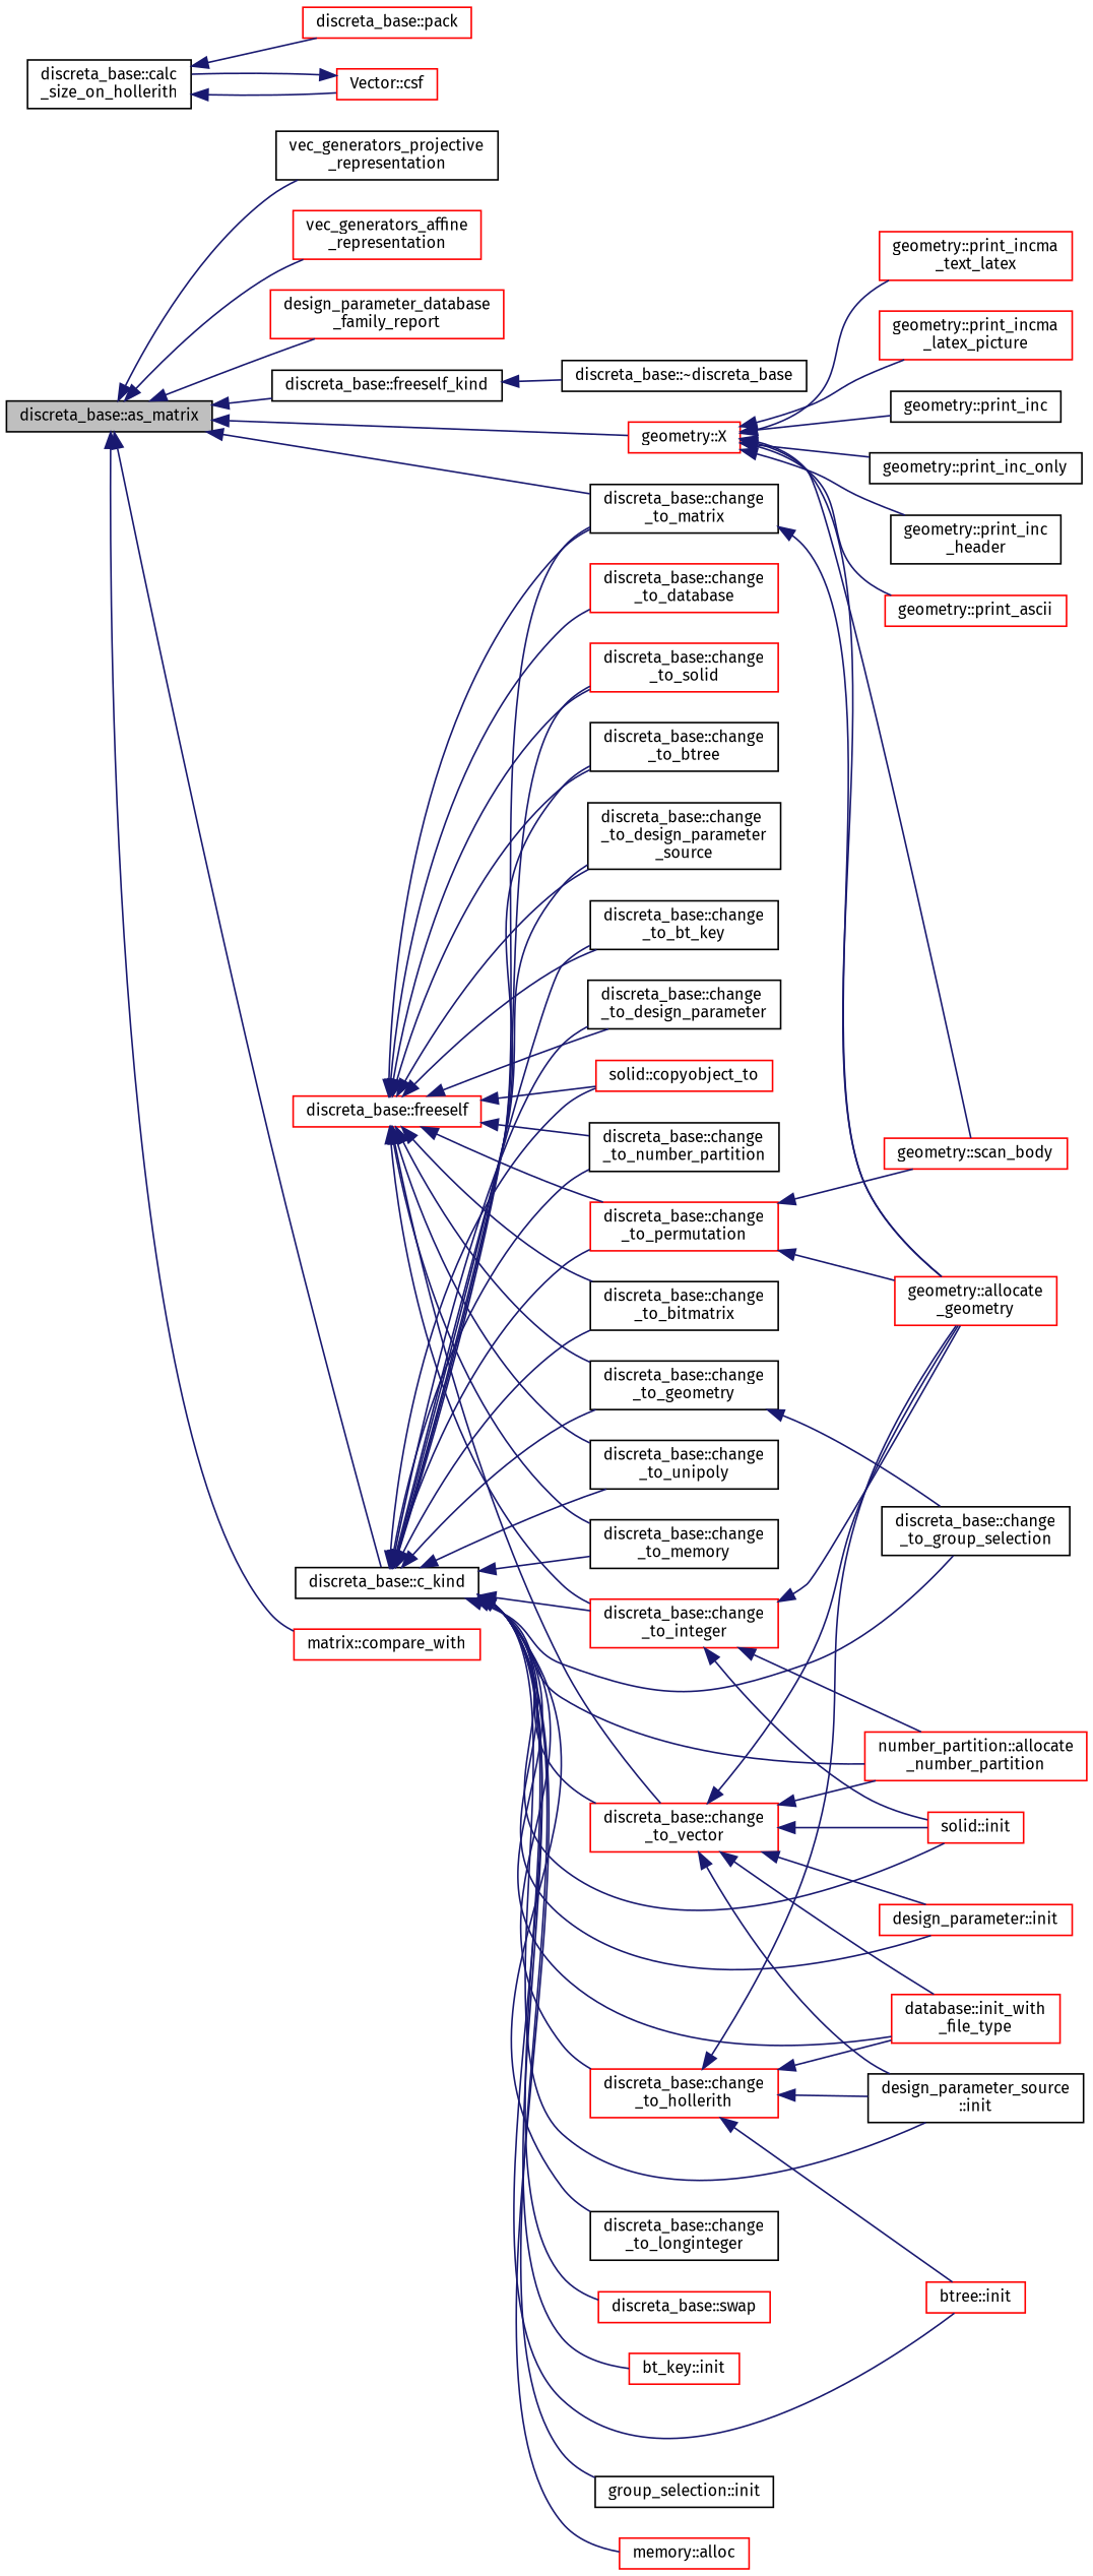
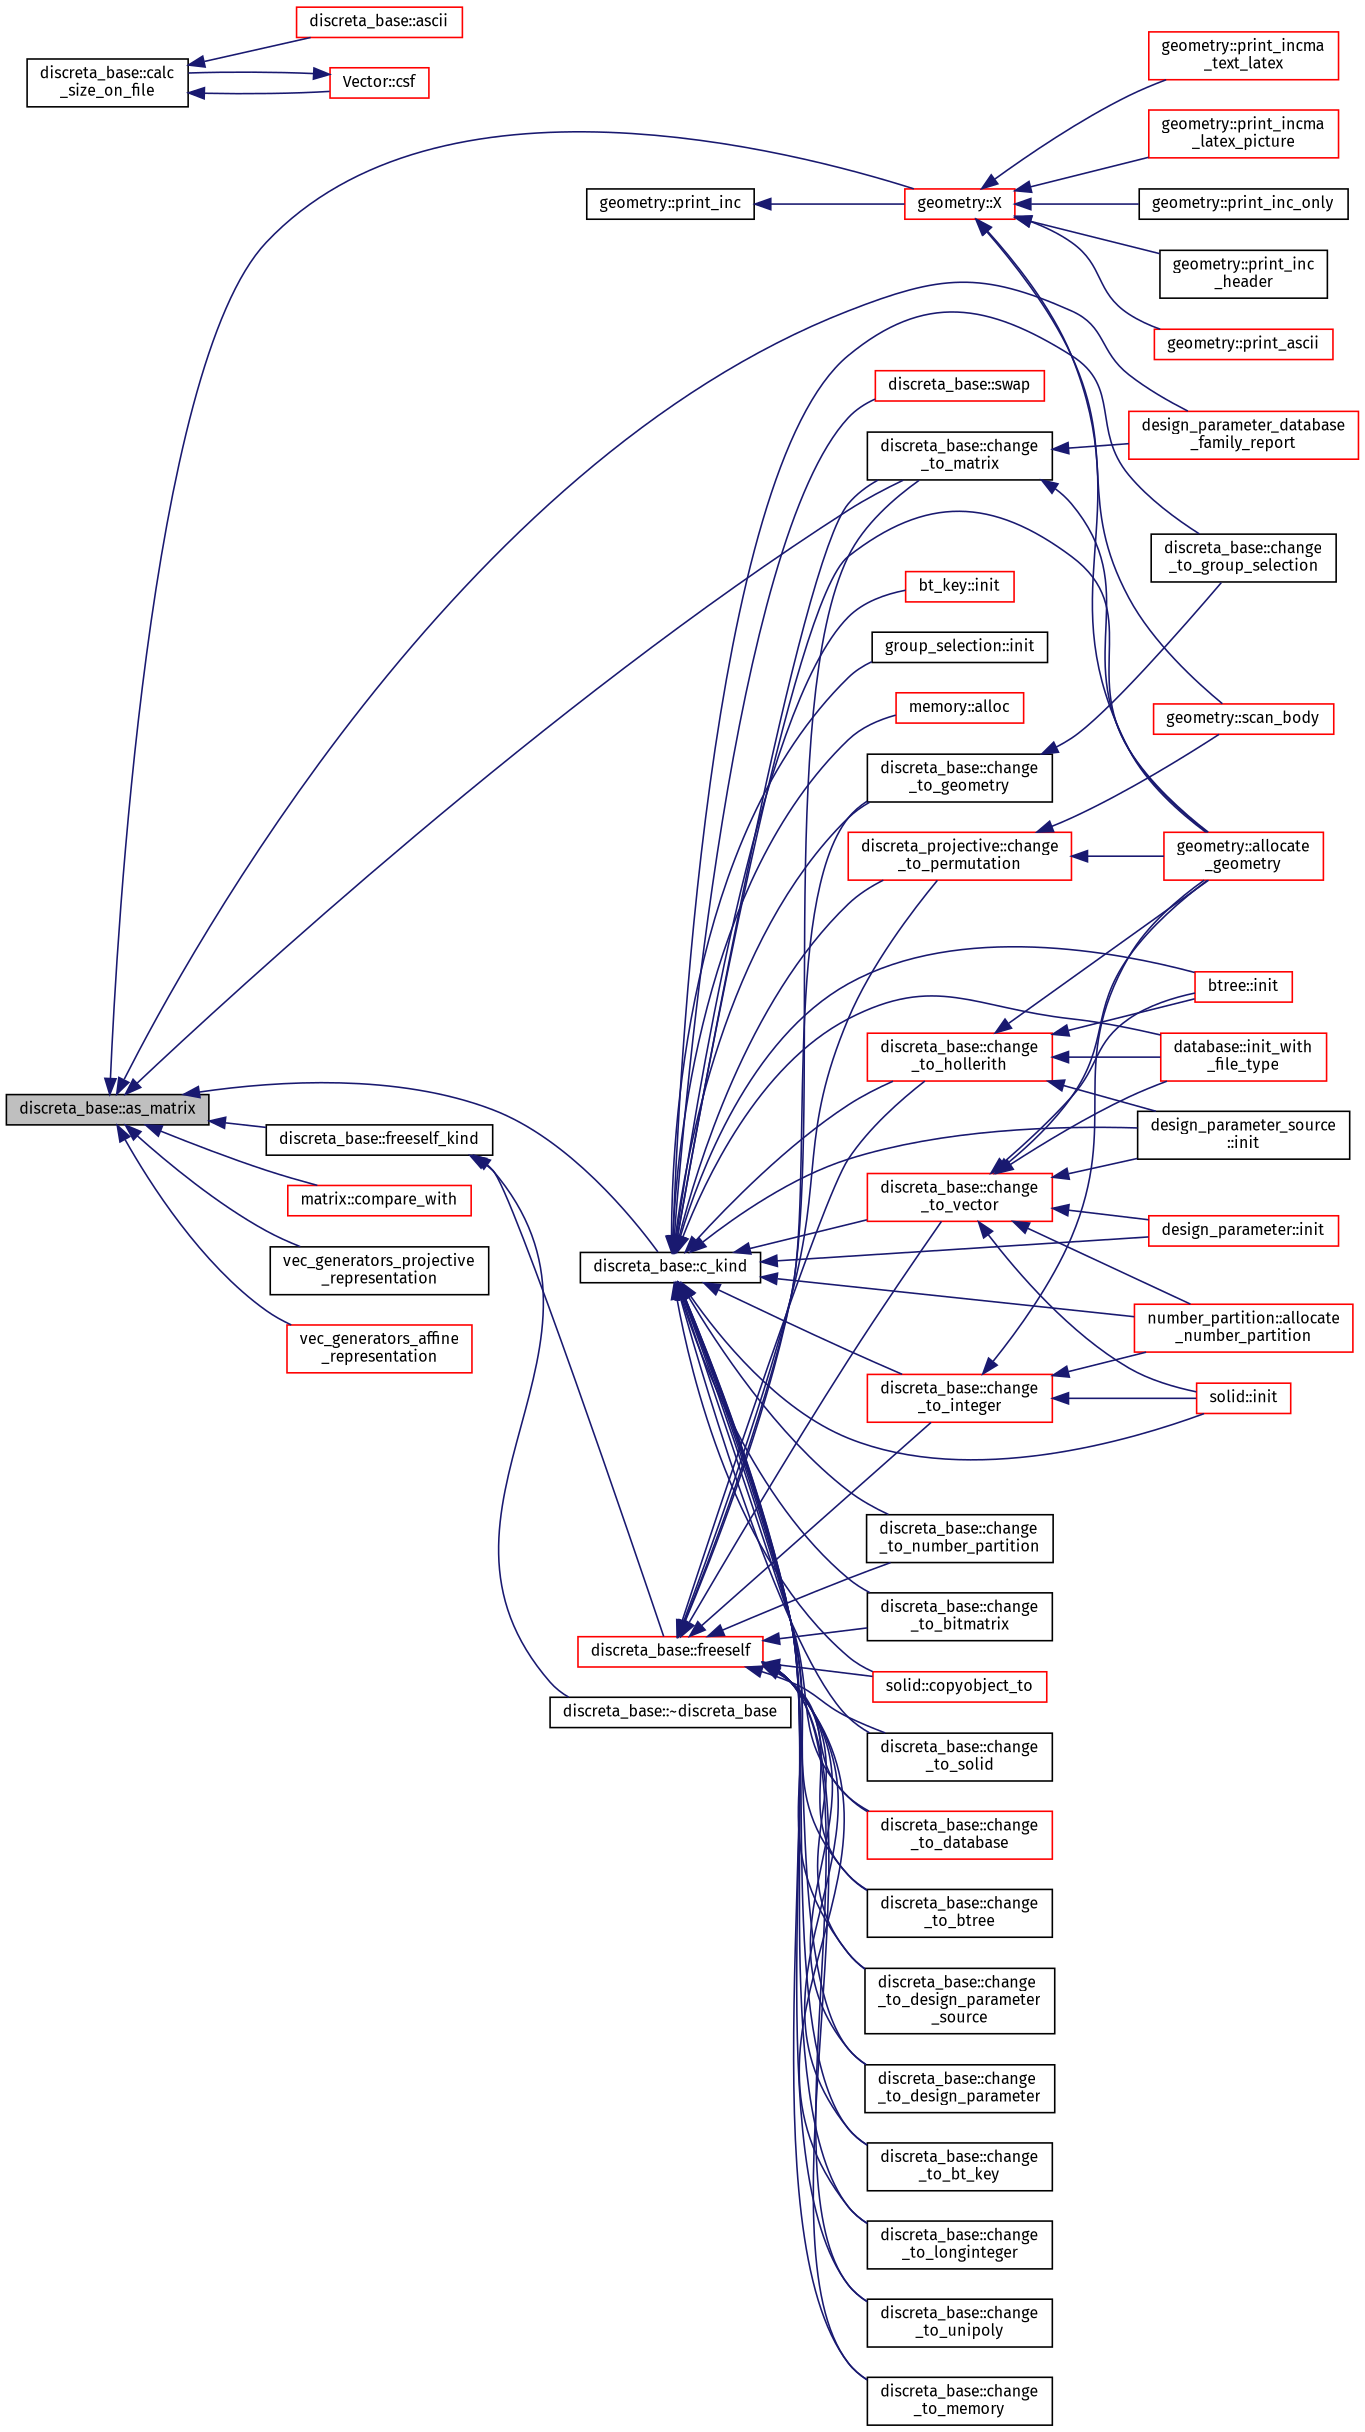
  digraph {
    fontname="Fira Sans"
    rankdir=LR
    node [color=red fillcolor=white fontname="Fira Sans" fontsize=10 shape=record style=filled]
    edge [color=midnightblue dir=back fontname="Fira Sans" fontsize=10 labelfontname=Helvetica labelfontsize=10 style=solid]
    n1 [color=black fillcolor=grey75 fontcolor=black height=0.2 label="discreta_base::as_matrix" width=0.4]
    n2 [height=0.2 label="design_parameter_database\l_family_report" width=0.4]
    n3 [color=black height=0.2 label="discreta_base::freeself_kind" width=0.4]
    n4 [color=black height=0.2 label="discreta_base::change\l_to_matrix" width=0.4]
    n5 [color=black height=0.2 label="discreta_base::c_kind" width=0.4]
    n6 [height=0.2 label="geometry::X" width=0.4]
    n7 [height=0.2 label="matrix::compare_with" width=0.4]
    n8 [color=black height=0.2 label="vec_generators_projective\l_representation" width=0.4]
    n9 [height=0.2 label="vec_generators_affine\l_representation" width=0.4]
    n10 [color=black height=0.2 label="discreta_base::~discreta_base" width=0.4]
    n11 [height=0.2 label="discreta_base::freeself" width=0.4]
    n12 [height=0.2 label="geometry::allocate\l_geometry" width=0.4]
    n13 [height=0.2 label="discreta_base::change\l_to_integer" width=0.4]
    n14 [color=black height=0.2 label="discreta_base::change\l_to_longinteger" width=0.4]
    n15 [height=0.2 label="discreta_base::change\l_to_vector" width=0.4]
-   n16 [height=0.2 label="discreta_base::change\l_to_permutation" width=0.4]
+   n16 [height=0.2 label="discreta_projective::change\l_to_permutation" width=0.4]
    n17 [color=black height=0.2 label="discreta_base::change\l_to_number_partition" width=0.4]
    n18 [color=black height=0.2 label="discreta_base::change\l_to_bitmatrix" width=0.4]
    n19 [color=black height=0.2 label="discreta_base::change\l_to_unipoly" width=0.4]
    n20 [color=black height=0.2 label="discreta_base::change\l_to_memory" width=0.4]
    n21 [color=black height=0.2 label="discreta_base::change\l_to_geometry" width=0.4]
    n22 [height=0.2 label="discreta_base::change\l_to_hollerith" width=0.4]
    n23 [color=black height=0.2 label="discreta_base::change\l_to_group_selection" width=0.4]
-   n24 [height=0.2 label="discreta_base::change\l_to_solid" width=0.4]
+   n24 [color=black height=0.2 label="discreta_base::change\l_to_solid" width=0.4]
    n25 [color=black height=0.2 label="discreta_base::change\l_to_bt_key" width=0.4]
    n26 [height=0.2 label="discreta_base::change\l_to_database" width=0.4]
    n27 [color=black height=0.2 label="discreta_base::change\l_to_btree" width=0.4]
    n28 [color=black height=0.2 label="discreta_base::change\l_to_design_parameter\l_source" width=0.4]
    n29 [color=black height=0.2 label="discreta_base::change\l_to_design_parameter" width=0.4]
    n30 [height=0.2 label="solid::copyobject_to" width=0.4]
    n31 [height=0.2 label="number_partition::allocate\l_number_partition" width=0.4]
    n32 [height=0.2 label="solid::init" width=0.4]
    n33 [height=0.2 label="btree::init" width=0.4]
    n34 [height=0.2 label="database::init_with\l_file_type" width=0.4]
    n35 [height=0.2 label="design_parameter::init" width=0.4]
    n36 [color=black height=0.2 label="design_parameter_source\l::init" width=0.4]
    n37 [height=0.2 label="discreta_base::swap" width=0.4]
    n38 [height=0.2 label="bt_key::init" width=0.4]
    n39 [color=black height=0.2 label="group_selection::init" width=0.4]
    n40 [height=0.2 label="memory::alloc" width=0.4]
-   n41 [color=black height=0.2 label="discreta_base::calc\l_size_on_hollerith" width=0.4]
-   n42 [height=0.2 label="discreta_base::pack" width=0.4]
+   n41 [color=black height=0.2 label="discreta_base::calc\l_size_on_file" width=0.4]
+   n42 [height=0.2 label="discreta_base::ascii" width=0.4]
    n43 [height=0.2 label="Vector::csf" width=0.4]
    n44 [height=0.2 label="geometry::scan_body" width=0.4]
    n45 [height=0.2 label="geometry::print_incma\l_text_latex" width=0.4]
    n46 [height=0.2 label="geometry::print_incma\l_latex_picture" width=0.4]
    n47 [color=black height=0.2 label="geometry::print_inc" width=0.4]
    n48 [color=black height=0.2 label="geometry::print_inc_only" width=0.4]
    n49 [color=black height=0.2 label="geometry::print_inc\l_header" width=0.4]
    n50 [height=0.2 label="geometry::print_ascii" width=0.4]
    n1 -> n2
    n1 -> n3
    n1 -> n4
    n1 -> n5
    n1 -> n6
    n1 -> n7
    n1 -> n8
    n1 -> n9
    n3 -> n10
+   n3 -> n11
+   n4 -> n2
    n4 -> n12
    n5 -> n4
+   n5 -> n12
    n5 -> n13
    n5 -> n14
    n5 -> n15
    n5 -> n16
    n5 -> n17
    n5 -> n18
    n5 -> n19
    n5 -> n20
    n5 -> n21
    n5 -> n22
    n5 -> n23
    n5 -> n24
    n5 -> n25
+   n5 -> n26
    n5 -> n27
    n5 -> n28
    n5 -> n29
    n5 -> n30
    n5 -> n31
    n5 -> n32
    n5 -> n33
    n5 -> n34
    n5 -> n35
    n5 -> n36
    n5 -> n37
    n5 -> n38
    n5 -> n39
    n5 -> n40
    n6 -> n12
    n6 -> n44
    n6 -> n45
    n6 -> n46
-   n6 -> n47
+   n47 -> n6
    n6 -> n48
    n6 -> n49
    n6 -> n50
    n11 -> n4
    n11 -> n13
+   n11 -> n14
    n11 -> n15
    n11 -> n16
    n11 -> n17
    n11 -> n18
    n11 -> n19
    n11 -> n20
    n11 -> n21
+   n11 -> n22
    n11 -> n24
    n11 -> n25
    n11 -> n26
    n11 -> n27
    n11 -> n28
    n11 -> n29
    n11 -> n30
    n13 -> n12
    n13 -> n31
    n13 -> n32
    n15 -> n12
    n15 -> n31
    n15 -> n32
+   n15 -> n33
    n15 -> n34
    n15 -> n35
    n15 -> n36
    n16 -> n12
    n16 -> n44
    n21 -> n23
    n22 -> n12
    n22 -> n33
    n22 -> n34
    n22 -> n36
    n41 -> n42
    n41 -> n43
    n43 -> n41
  }
